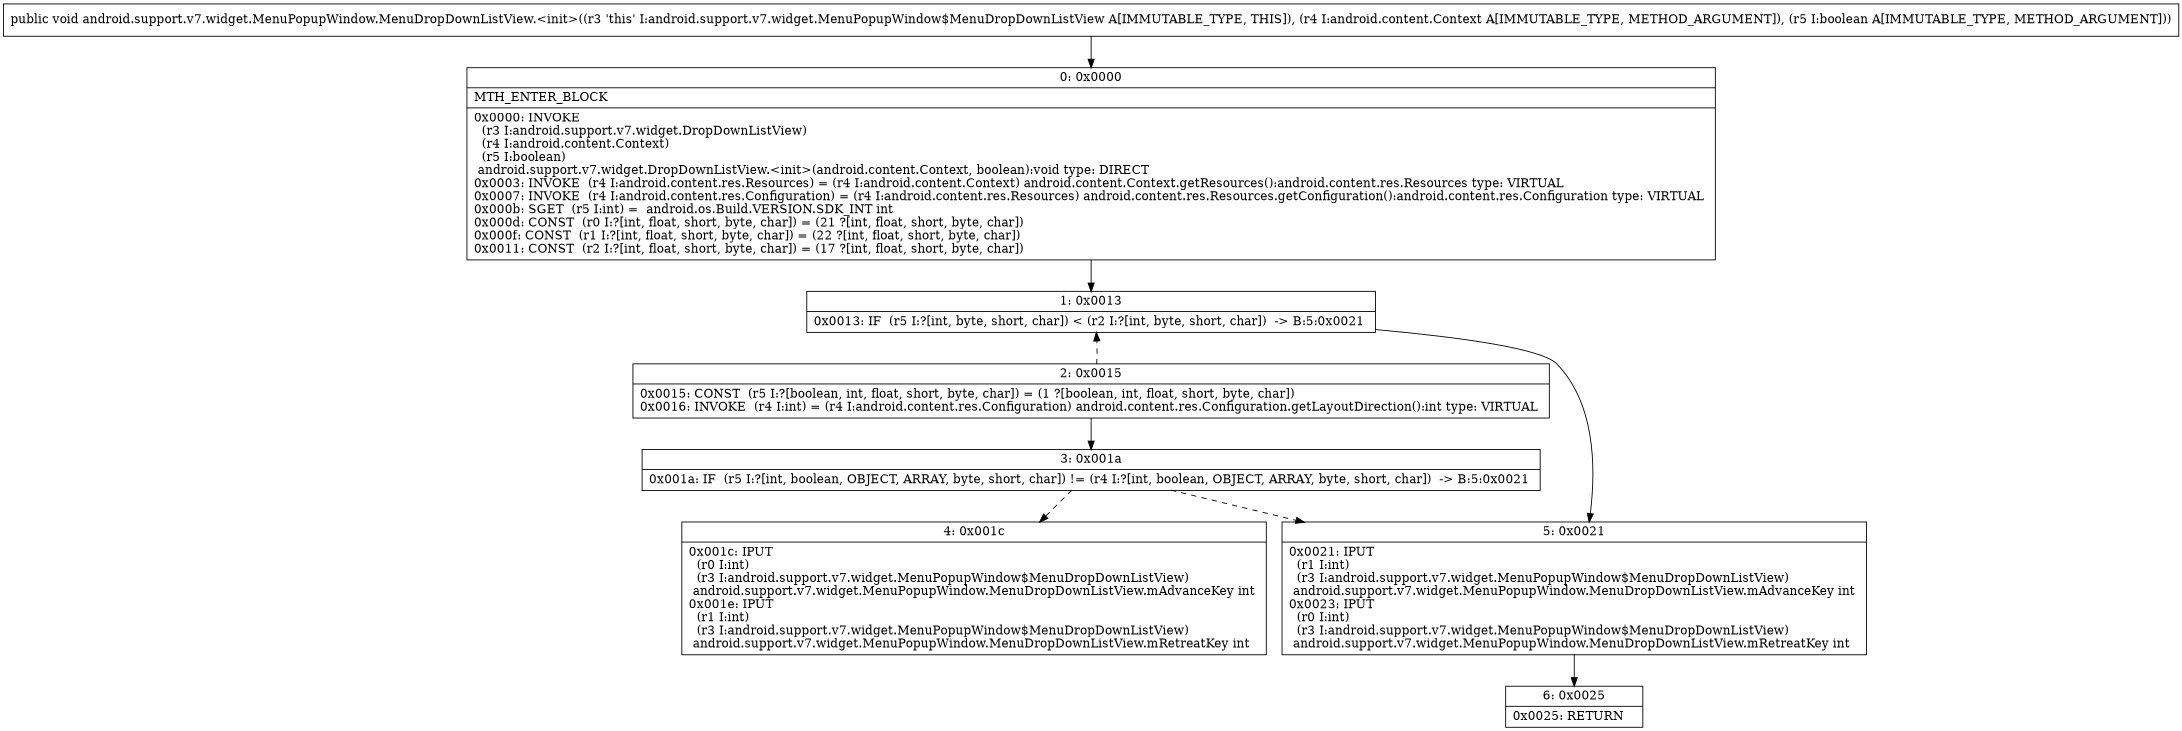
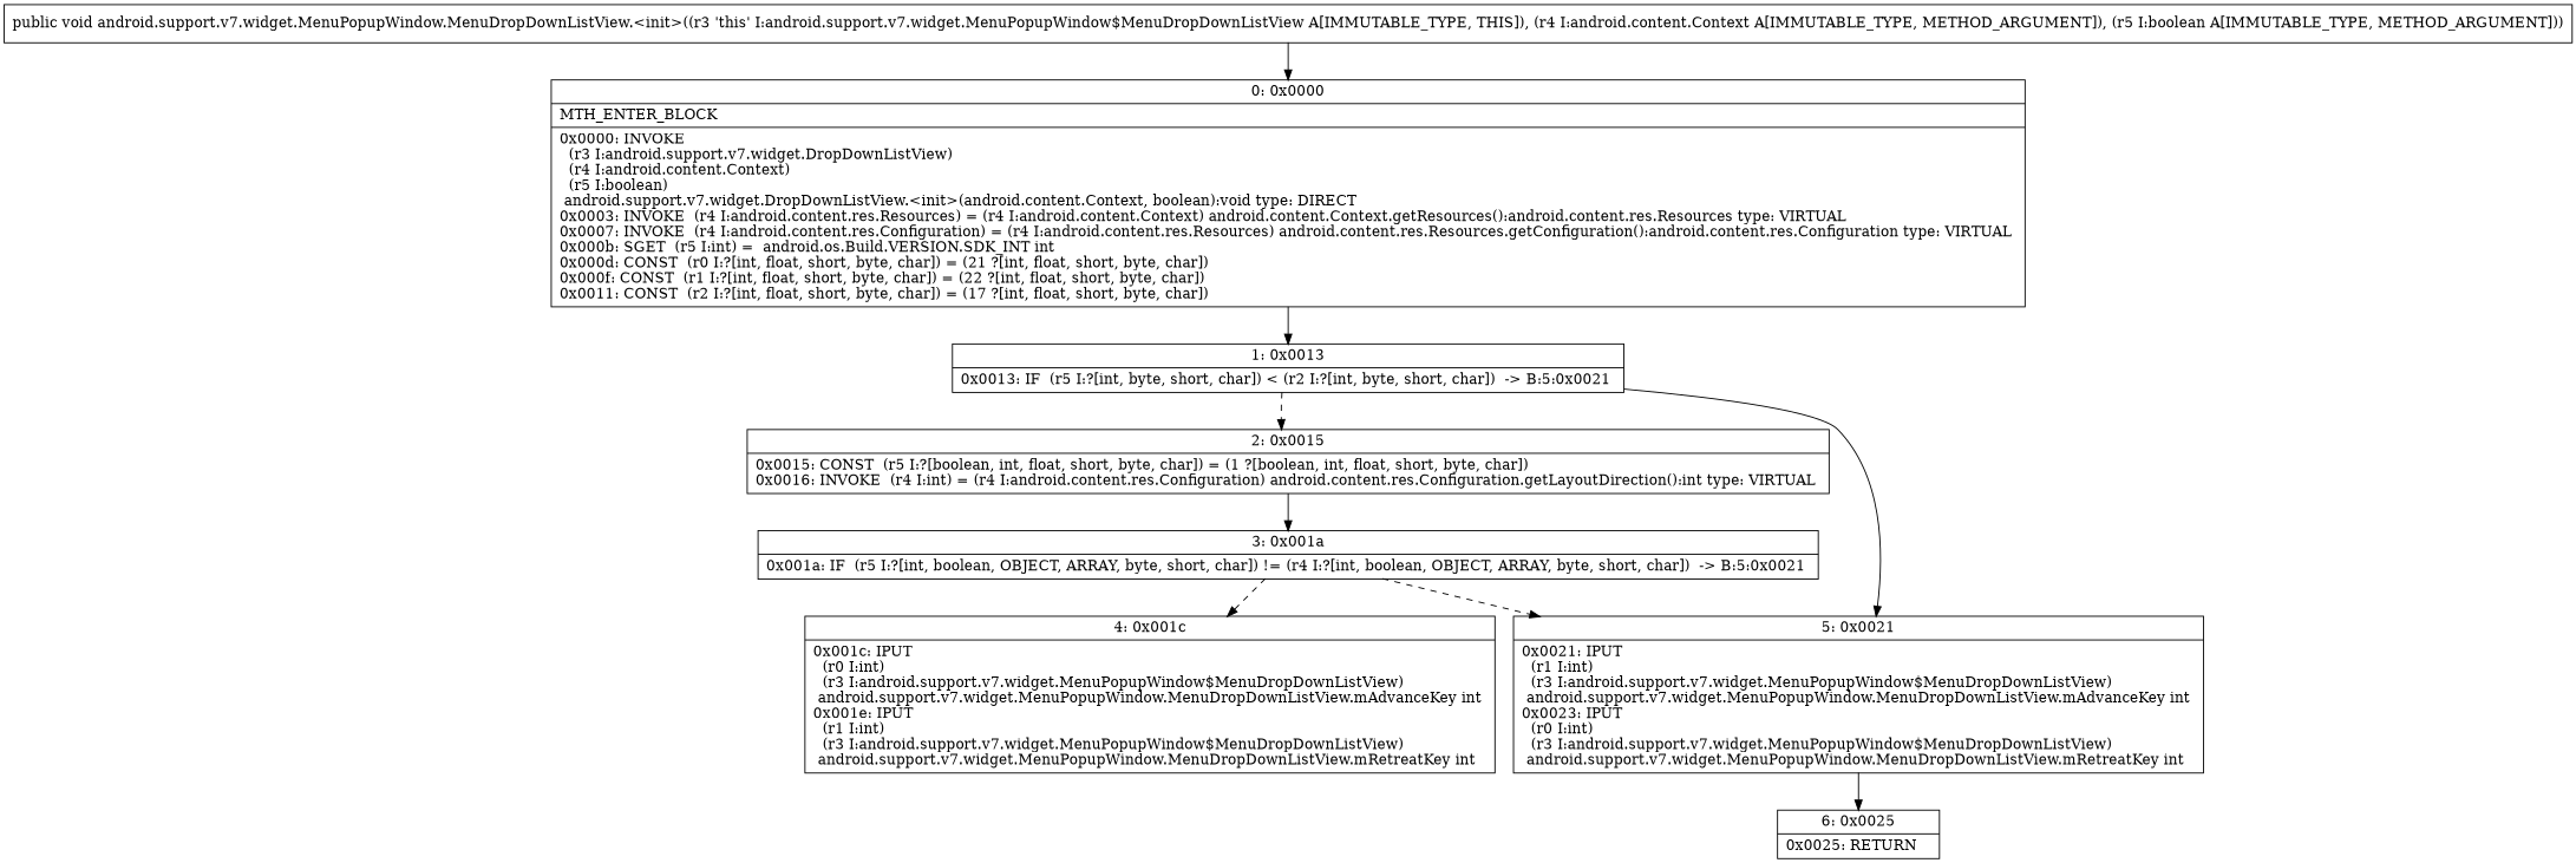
  digraph {
    node [shape=record]
    n1 [label="{0\:\ 0x0000|MTH_ENTER_BLOCK\l|0x0000: INVOKE  \l  (r3 I:android.support.v7.widget.DropDownListView)\l  (r4 I:android.content.Context)\l  (r5 I:boolean)\l android.support.v7.widget.DropDownListView.\<init\>(android.content.Context, boolean):void type: DIRECT \l0x0003: INVOKE  (r4 I:android.content.res.Resources) = (r4 I:android.content.Context) android.content.Context.getResources():android.content.res.Resources type: VIRTUAL \l0x0007: INVOKE  (r4 I:android.content.res.Configuration) = (r4 I:android.content.res.Resources) android.content.res.Resources.getConfiguration():android.content.res.Configuration type: VIRTUAL \l0x000b: SGET  (r5 I:int) =  android.os.Build.VERSION.SDK_INT int \l0x000d: CONST  (r0 I:?[int, float, short, byte, char]) = (21 ?[int, float, short, byte, char]) \l0x000f: CONST  (r1 I:?[int, float, short, byte, char]) = (22 ?[int, float, short, byte, char]) \l0x0011: CONST  (r2 I:?[int, float, short, byte, char]) = (17 ?[int, float, short, byte, char]) \l}"]
    n2 [label="{1\:\ 0x0013|0x0013: IF  (r5 I:?[int, byte, short, char]) \< (r2 I:?[int, byte, short, char])  \-\> B:5:0x0021 \l}"]
    n3 [label="{2\:\ 0x0015|0x0015: CONST  (r5 I:?[boolean, int, float, short, byte, char]) = (1 ?[boolean, int, float, short, byte, char]) \l0x0016: INVOKE  (r4 I:int) = (r4 I:android.content.res.Configuration) android.content.res.Configuration.getLayoutDirection():int type: VIRTUAL \l}"]
    n4 [label="{5\:\ 0x0021|0x0021: IPUT  \l  (r1 I:int)\l  (r3 I:android.support.v7.widget.MenuPopupWindow$MenuDropDownListView)\l android.support.v7.widget.MenuPopupWindow.MenuDropDownListView.mAdvanceKey int \l0x0023: IPUT  \l  (r0 I:int)\l  (r3 I:android.support.v7.widget.MenuPopupWindow$MenuDropDownListView)\l android.support.v7.widget.MenuPopupWindow.MenuDropDownListView.mRetreatKey int \l}"]
    n5 [label="{3\:\ 0x001a|0x001a: IF  (r5 I:?[int, boolean, OBJECT, ARRAY, byte, short, char]) != (r4 I:?[int, boolean, OBJECT, ARRAY, byte, short, char])  \-\> B:5:0x0021 \l}"]
    n6 [label="{6\:\ 0x0025|0x0025: RETURN   \l}"]
    n7 [label="{4\:\ 0x001c|0x001c: IPUT  \l  (r0 I:int)\l  (r3 I:android.support.v7.widget.MenuPopupWindow$MenuDropDownListView)\l android.support.v7.widget.MenuPopupWindow.MenuDropDownListView.mAdvanceKey int \l0x001e: IPUT  \l  (r1 I:int)\l  (r3 I:android.support.v7.widget.MenuPopupWindow$MenuDropDownListView)\l android.support.v7.widget.MenuPopupWindow.MenuDropDownListView.mRetreatKey int \l}"]
    n8 [label="{public void android.support.v7.widget.MenuPopupWindow.MenuDropDownListView.\<init\>((r3 'this' I:android.support.v7.widget.MenuPopupWindow$MenuDropDownListView A[IMMUTABLE_TYPE, THIS]), (r4 I:android.content.Context A[IMMUTABLE_TYPE, METHOD_ARGUMENT]), (r5 I:boolean A[IMMUTABLE_TYPE, METHOD_ARGUMENT])) }"]
    n1 -> n2
-   n3 -> n2 [style=dashed]
+   n2 -> n3 [style=dashed]
    n2 -> n4
    n3 -> n5
    n4 -> n6
    n5 -> n4 [style=dashed]
    n5 -> n7 [style=dashed]
    n8 -> n1
  }
